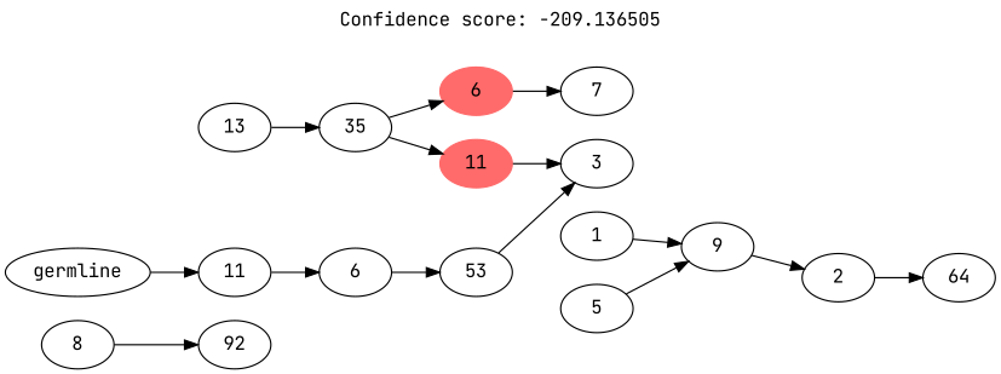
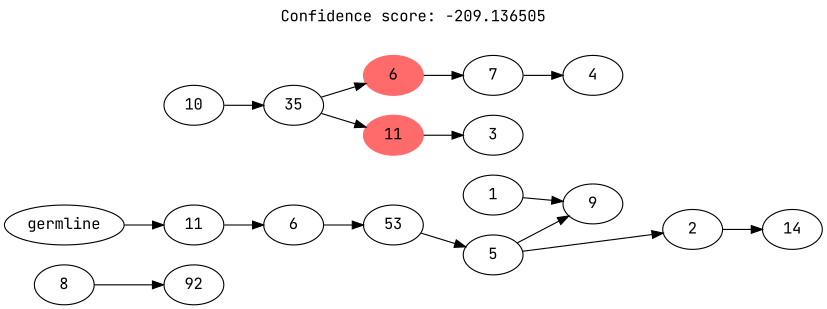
  digraph {
    fontname="JetBrains Mono"
    label="Confidence score: -209.136505"
    labelloc=t
    rankdir=LR
    node [fontname="JetBrains Mono"]
    edge [fontname="JetBrains Mono"]
    n1 [label=8]
    n2 [label=92]
    n3 [label=3]
    n4 [color=indianred1 label=11 style=filled]
    n5 [label=7]
+   n6 [label=4]
    n7 [color=indianred1 label=6 style=filled]
    n8 [label=35]
-   n9 [label=13]
-   n10 [label=64]
+   n9 [label=10]
+   n10 [label=14]
    n11 [label=2]
    n12 [label=9]
    n13 [label=1]
    n14 [label=5]
    n15 [label=53]
    n16 [label=6]
    n17 [label=11]
    n18 [label=germline]
    n1 -> n2
    n4 -> n3
+   n5 -> n6
    n7 -> n5
    n8 -> n4
    n8 -> n7
    n9 -> n8
    n11 -> n10
-   n12 -> n11
+   n14 -> n11
    n13 -> n12
    n14 -> n12
-   n15 -> n3
+   n15 -> n14
    n16 -> n15
    n17 -> n16
    n18 -> n17
  }
